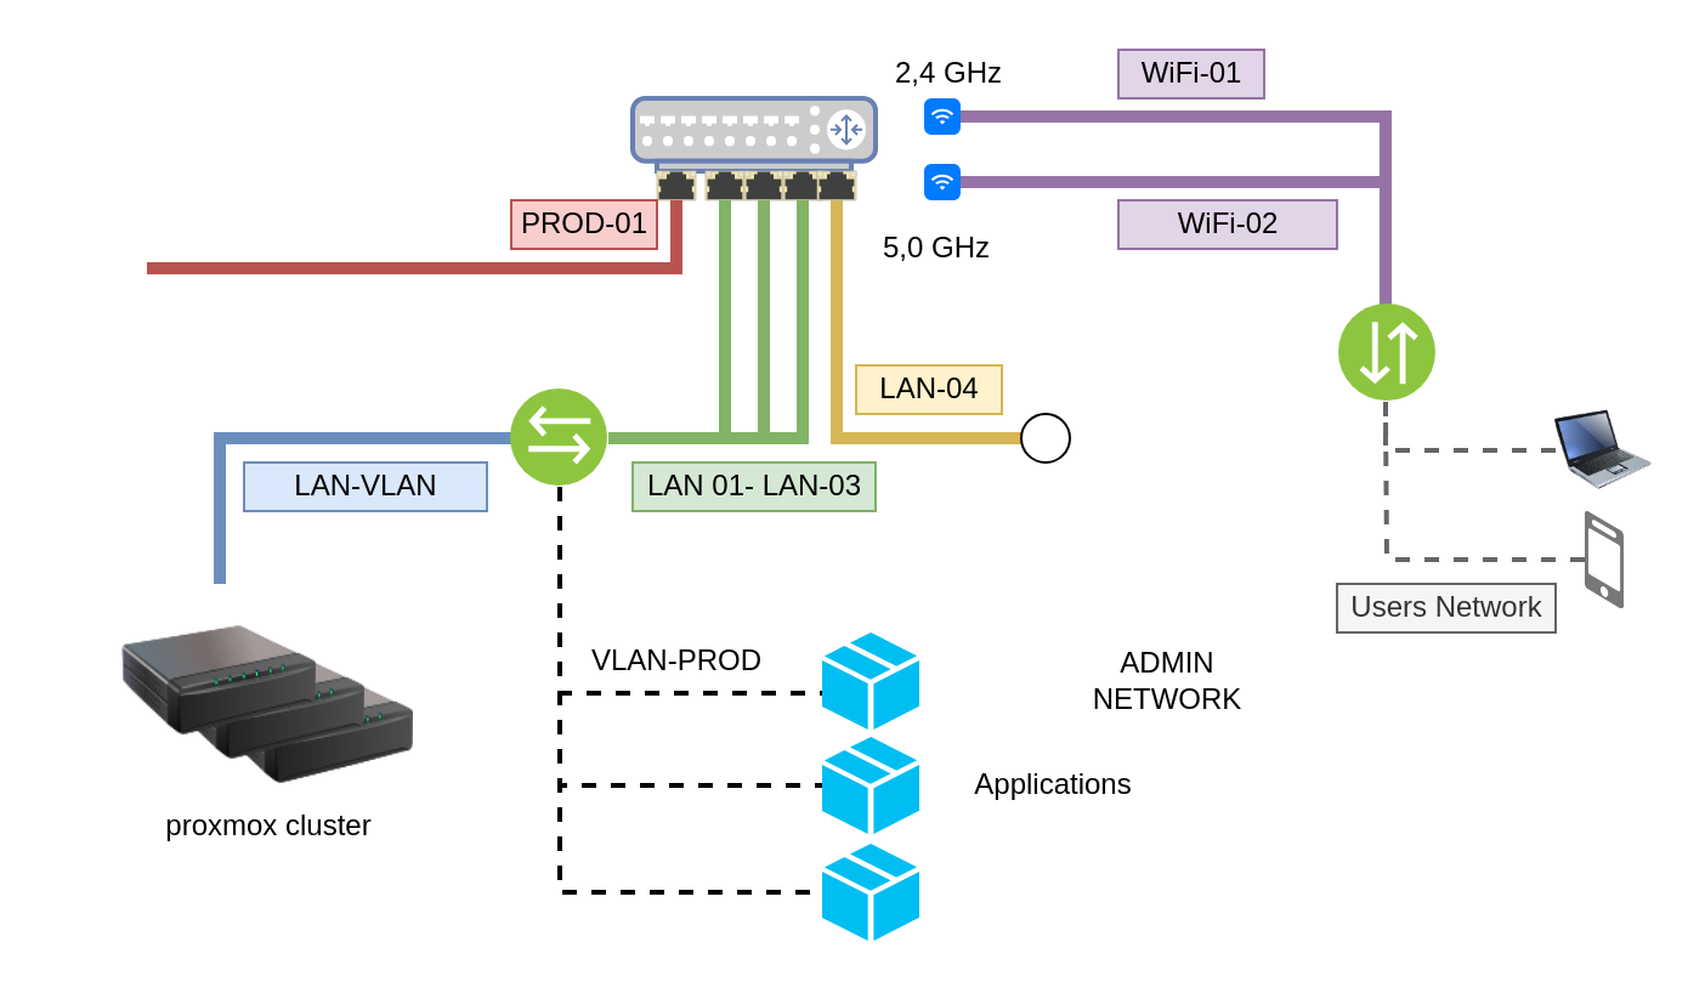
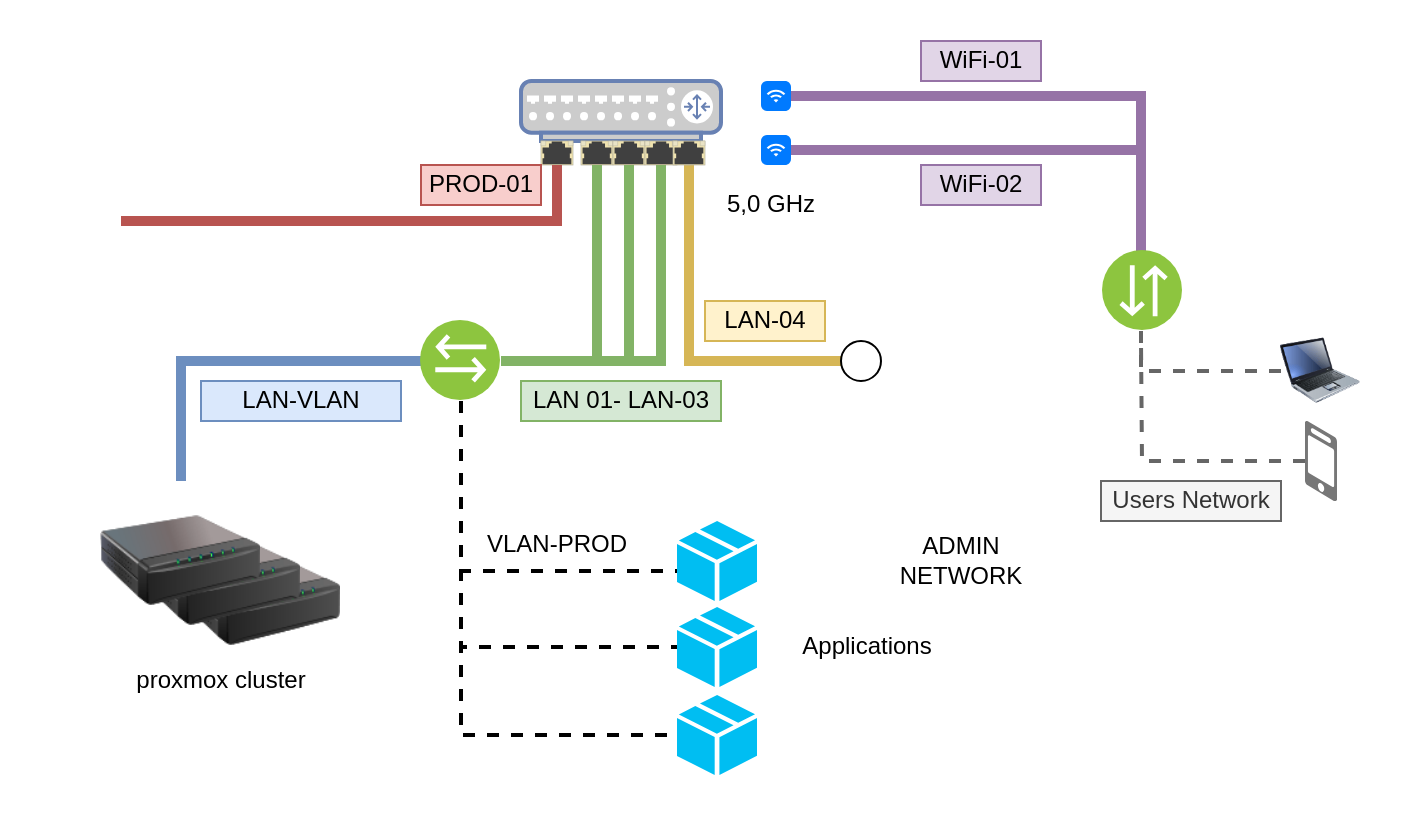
  <mxCell id="0" />
  <mxCell id="1" parent="0" />
  <mxCell id="2" value="" style="image;html=1;image=img/lib/clip_art/networking/Print_Server_128x128.png" vertex="1" parent="1"><mxGeometry x="90" y="260" width="80" height="80" as="geometry" /></mxCell>
  <mxCell id="3" value="" style="image;html=1;image=img/lib/clip_art/networking/Print_Server_128x128.png" vertex="1" parent="1"><mxGeometry x="70" y="250" width="80" height="80" as="geometry" /></mxCell>
  <mxCell id="4" value="" style="image;html=1;image=img/lib/clip_art/networking/Print_Server_128x128.png" vertex="1" parent="1"><mxGeometry x="50" y="240" width="80" height="80" as="geometry" /></mxCell>
  <mxCell id="5" value="" style="fontColor=#0066CC;verticalAlign=top;verticalLabelPosition=bottom;labelPosition=center;align=center;html=1;outlineConnect=0;fillColor=#CCCCCC;strokeColor=#6881B3;gradientColor=none;gradientDirection=north;strokeWidth=2;shape=mxgraph.networks.router;" vertex="1" parent="1"><mxGeometry x="260" y="40" width="100" height="30" as="geometry" /></mxCell>
  <mxCell id="6" value="" style="html=1;verticalLabelPosition=bottom;verticalAlign=top;outlineConnect=0;shadow=0;dashed=0;shape=mxgraph.rack.hpe_aruba.switches.rj45_sfp;" vertex="1" parent="1"><mxGeometry x="270" y="70" width="16" height="12" as="geometry" /></mxCell>
  <mxCell id="7" value="" style="html=1;verticalLabelPosition=bottom;verticalAlign=top;outlineConnect=0;shadow=0;dashed=0;shape=mxgraph.rack.hpe_aruba.switches.rj45_sfp;" vertex="1" parent="1"><mxGeometry x="290" y="70" width="16" height="12" as="geometry" /></mxCell>
  <mxCell id="8" value="" style="html=1;verticalLabelPosition=bottom;verticalAlign=top;outlineConnect=0;shadow=0;dashed=0;shape=mxgraph.rack.hpe_aruba.switches.rj45_sfp;" vertex="1" parent="1"><mxGeometry x="306" y="70" width="16" height="12" as="geometry" /></mxCell>
  <mxCell id="9" value="" style="html=1;verticalLabelPosition=bottom;verticalAlign=top;outlineConnect=0;shadow=0;dashed=0;shape=mxgraph.rack.hpe_aruba.switches.rj45_sfp;" vertex="1" parent="1"><mxGeometry x="322" y="70" width="16" height="12" as="geometry" /></mxCell>
  <mxCell id="10" style="edgeStyle=orthogonalEdgeStyle;rounded=0;jumpSize=6;orthogonalLoop=1;jettySize=auto;html=1;entryX=0;entryY=0.5;entryDx=0;entryDy=0;endArrow=none;endFill=0;strokeWidth=5;fillColor=#fff2cc;strokeColor=#d6b656;" edge="1" parent="1" source="11" target="27"><mxGeometry relative="1" as="geometry"><Array as="points"><mxPoint x="344" y="180" /></Array></mxGeometry></mxCell>
  <mxCell id="11" value="" style="html=1;verticalLabelPosition=bottom;verticalAlign=top;outlineConnect=0;shadow=0;dashed=0;shape=mxgraph.rack.hpe_aruba.switches.rj45_sfp;" vertex="1" parent="1"><mxGeometry x="336" y="70" width="16" height="12" as="geometry" /></mxCell>
  <mxCell id="12" value="PROD-01" style="text;html=1;align=center;verticalAlign=middle;resizable=0;points=[];autosize=1;strokeColor=#b85450;fillColor=#f8cecc;" vertex="1" parent="1"><mxGeometry x="210" y="82" width="60" height="20" as="geometry" /></mxCell>
  <mxCell id="13" style="edgeStyle=orthogonalEdgeStyle;rounded=0;orthogonalLoop=1;jettySize=auto;html=1;fillColor=#f8cecc;strokeColor=#b85450;endArrow=none;endFill=0;jumpSize=6;strokeWidth=5;" edge="1" parent="1" source="14" target="6"><mxGeometry relative="1" as="geometry" /></mxCell>
  <mxCell id="14" value="" style="shape=image;html=1;verticalAlign=top;verticalLabelPosition=bottom;labelBackgroundColor=#ffffff;imageAspect=0;aspect=fixed;image=https://cdn2.iconfinder.com/data/icons/plastic-xp-network/128/Network_Connection_1.png" vertex="1" parent="1"><mxGeometry x="20" y="90" width="40" height="40" as="geometry" /></mxCell>
  <mxCell id="15" style="edgeStyle=orthogonalEdgeStyle;rounded=0;jumpSize=6;orthogonalLoop=1;jettySize=auto;html=1;endArrow=none;endFill=0;strokeWidth=5;fillColor=#d5e8d4;strokeColor=#82b366;" edge="1" parent="1" source="22" target="7"><mxGeometry relative="1" as="geometry" /></mxCell>
  <mxCell id="16" style="edgeStyle=orthogonalEdgeStyle;rounded=0;jumpSize=6;orthogonalLoop=1;jettySize=auto;html=1;endArrow=none;endFill=0;strokeWidth=5;fillColor=#d5e8d4;strokeColor=#82b366;" edge="1" parent="1" source="22" target="8"><mxGeometry relative="1" as="geometry" /></mxCell>
  <mxCell id="17" style="edgeStyle=orthogonalEdgeStyle;rounded=0;jumpSize=6;orthogonalLoop=1;jettySize=auto;html=1;endArrow=none;endFill=0;strokeWidth=5;fillColor=#d5e8d4;strokeColor=#82b366;" edge="1" parent="1" source="22" target="9"><mxGeometry relative="1" as="geometry" /></mxCell>
  <mxCell id="18" style="edgeStyle=orthogonalEdgeStyle;rounded=0;jumpSize=6;orthogonalLoop=1;jettySize=auto;html=1;entryX=0.5;entryY=0;entryDx=0;entryDy=0;endArrow=none;endFill=0;strokeWidth=5;fillColor=#dae8fc;strokeColor=#6c8ebf;" edge="1" parent="1" source="22" target="4"><mxGeometry relative="1" as="geometry" /></mxCell>
  <mxCell id="19" style="edgeStyle=orthogonalEdgeStyle;rounded=0;jumpSize=6;orthogonalLoop=1;jettySize=auto;html=1;entryX=0.004;entryY=0.625;entryDx=0;entryDy=0;entryPerimeter=0;dashed=1;endArrow=none;endFill=0;strokeWidth=2;" edge="1" parent="1" source="22" target="44"><mxGeometry relative="1" as="geometry"><Array as="points"><mxPoint x="230" y="285" /></Array></mxGeometry></mxCell>
  <mxCell id="20" style="edgeStyle=orthogonalEdgeStyle;rounded=0;jumpSize=6;orthogonalLoop=1;jettySize=auto;html=1;entryX=0;entryY=0.5;entryDx=0;entryDy=0;entryPerimeter=0;dashed=1;endArrow=none;endFill=0;strokeWidth=2;" edge="1" parent="1" source="22" target="47"><mxGeometry relative="1" as="geometry"><Array as="points"><mxPoint x="230" y="323" /></Array></mxGeometry></mxCell>
  <mxCell id="21" style="edgeStyle=orthogonalEdgeStyle;rounded=0;jumpSize=6;orthogonalLoop=1;jettySize=auto;html=1;entryX=0;entryY=0.5;entryDx=0;entryDy=0;entryPerimeter=0;dashed=1;endArrow=none;endFill=0;strokeWidth=2;" edge="1" parent="1" source="22" target="48"><mxGeometry relative="1" as="geometry"><Array as="points"><mxPoint x="230" y="367" /></Array></mxGeometry></mxCell>
  <mxCell id="22" value="" style="aspect=fixed;perimeter=ellipsePerimeter;html=1;align=center;shadow=0;dashed=0;fontColor=#4277BB;labelBackgroundColor=#ffffff;fontSize=12;spacingTop=3;image;image=img/lib/ibm/vpc/Bridge.svg;" vertex="1" parent="1"><mxGeometry x="210" y="160" width="40" height="40" as="geometry" /></mxCell>
  <mxCell id="23" value="LAN 01- LAN-03" style="text;html=1;align=center;verticalAlign=middle;resizable=0;points=[];autosize=1;strokeColor=#82b366;fillColor=#d5e8d4;" vertex="1" parent="1"><mxGeometry x="260" y="190" width="100" height="20" as="geometry" /></mxCell>
  <mxCell id="24" value="" style="shape=image;html=1;verticalAlign=top;verticalLabelPosition=bottom;labelBackgroundColor=#ffffff;imageAspect=0;aspect=fixed;image=https://cdn4.iconfinder.com/data/icons/logos-brands-5/24/proxmox-128.png" vertex="1" parent="1"><mxGeometry x="50" y="240" width="20" height="20" as="geometry" /></mxCell>
  <mxCell id="25" value="proxmox cluster" style="text;html=1;align=center;verticalAlign=middle;resizable=0;points=[];autosize=1;strokeColor=none;" vertex="1" parent="1"><mxGeometry x="60" y="330" width="100" height="20" as="geometry" /></mxCell>
  <mxCell id="26" value="LAN-VLAN" style="text;html=1;align=center;verticalAlign=middle;resizable=0;points=[];autosize=1;strokeColor=#6c8ebf;fillColor=#dae8fc;" vertex="1" parent="1"><mxGeometry x="100" y="190" width="100" height="20" as="geometry" /></mxCell>
  <mxCell id="27" value="" style="ellipse;whiteSpace=wrap;html=1;aspect=fixed;" vertex="1" parent="1"><mxGeometry x="420" y="170" width="20" height="20" as="geometry" /></mxCell>
  <mxCell id="28" value="LAN-04" style="text;html=1;align=center;verticalAlign=middle;resizable=0;points=[];autosize=1;strokeColor=#d6b656;fillColor=#fff2cc;" vertex="1" parent="1"><mxGeometry x="352" y="150" width="60" height="20" as="geometry" /></mxCell>
  <mxCell id="29" value="ADMIN &lt;br&gt;NETWORK" style="text;html=1;align=center;verticalAlign=middle;resizable=0;points=[];autosize=1;strokeColor=none;" vertex="1" parent="1"><mxGeometry x="440" y="265" width="80" height="30" as="geometry" /></mxCell>
  <mxCell id="30" style="edgeStyle=orthogonalEdgeStyle;rounded=0;jumpSize=6;orthogonalLoop=1;jettySize=auto;html=1;endArrow=none;endFill=0;strokeWidth=5;fillColor=#e1d5e7;strokeColor=#9673a6;" edge="1" parent="1" source="31" target="37"><mxGeometry relative="1" as="geometry" /></mxCell>
  <mxCell id="31" value="" style="html=1;strokeWidth=1;shadow=0;dashed=0;shape=mxgraph.ios7.misc.wifi;fillColor=#007AFF;strokeColor=none;buttonText=;strokeColor2=#222222;fontColor=#222222;fontSize=8;verticalLabelPosition=bottom;verticalAlign=top;align=center;" vertex="1" parent="1"><mxGeometry x="380" y="67" width="15" height="15" as="geometry" /></mxCell>
  <mxCell id="32" style="edgeStyle=orthogonalEdgeStyle;rounded=0;jumpSize=6;orthogonalLoop=1;jettySize=auto;html=1;entryX=0;entryY=0.5;entryDx=0;entryDy=0;endArrow=none;endFill=0;strokeWidth=5;fillColor=#e1d5e7;strokeColor=#9673a6;" edge="1" parent="1" source="33" target="37"><mxGeometry relative="1" as="geometry" /></mxCell>
  <mxCell id="33" value="" style="html=1;strokeWidth=1;shadow=0;dashed=0;shape=mxgraph.ios7.misc.wifi;fillColor=#007AFF;strokeColor=none;buttonText=;strokeColor2=#222222;fontColor=#222222;fontSize=8;verticalLabelPosition=bottom;verticalAlign=top;align=center;" vertex="1" parent="1"><mxGeometry x="380" y="40" width="15" height="15" as="geometry" /></mxCell>
- <mxCell id="34" value="2,4 GHz" style="text;html=1;align=center;verticalAlign=middle;resizable=0;points=[];autosize=1;strokeColor=none;" vertex="1" parent="1"><mxGeometry x="360" y="20" width="60" height="20" as="geometry" /></mxCell>
  <mxCell id="35" value="5,0 GHz" style="text;html=1;align=center;verticalAlign=middle;resizable=0;points=[];autosize=1;strokeColor=none;" vertex="1" parent="1"><mxGeometry x="355" y="92" width="60" height="20" as="geometry" /></mxCell>
  <mxCell id="36" style="edgeStyle=orthogonalEdgeStyle;rounded=0;jumpSize=6;orthogonalLoop=1;jettySize=auto;html=1;endArrow=none;endFill=0;strokeWidth=2;fillColor=#f5f5f5;strokeColor=#666666;dashed=1;" edge="1" parent="1" source="37" target="40"><mxGeometry relative="1" as="geometry"><Array as="points"><mxPoint x="570" y="185" /></Array></mxGeometry></mxCell>
  <mxCell id="37" value="" style="aspect=fixed;perimeter=ellipsePerimeter;html=1;align=center;shadow=0;dashed=0;fontColor=#4277BB;labelBackgroundColor=#ffffff;fontSize=12;spacingTop=3;image;image=img/lib/ibm/vpc/Bridge.svg;direction=south;" vertex="1" parent="1"><mxGeometry x="550" y="125" width="40" height="40" as="geometry" /></mxCell>
  <mxCell id="38" value="WiFi-01" style="text;html=1;align=center;verticalAlign=middle;resizable=0;points=[];autosize=1;strokeColor=#9673a6;fillColor=#e1d5e7;" vertex="1" parent="1"><mxGeometry x="460" y="20" width="60" height="20" as="geometry" /></mxCell>
- <mxCell id="39" value="WiFi-02" style="text;html=1;align=center;verticalAlign=middle;resizable=0;points=[];autosize=1;strokeColor=#9673a6;fillColor=#e1d5e7;" vertex="1" parent="1"><mxGeometry x="460" y="82" width="90" height="20" as="geometry" /></mxCell>
+ <mxCell id="39" value="WiFi-02" style="text;html=1;align=center;verticalAlign=middle;resizable=0;points=[];autosize=1;strokeColor=#9673a6;fillColor=#e1d5e7;" vertex="1" parent="1"><mxGeometry x="460" y="82" width="60" height="20" as="geometry" /></mxCell>
  <mxCell id="40" value="" style="image;html=1;image=img/lib/clip_art/computers/Laptop_128x128.png" vertex="1" parent="1"><mxGeometry x="640" y="160" width="40" height="50" as="geometry" /></mxCell>
  <mxCell id="41" style="edgeStyle=orthogonalEdgeStyle;rounded=0;jumpSize=6;orthogonalLoop=1;jettySize=auto;html=1;endArrow=none;endFill=0;strokeWidth=2;fillColor=#f5f5f5;strokeColor=#666666;dashed=1;" edge="1" parent="1" source="42"><mxGeometry relative="1" as="geometry"><mxPoint x="570" y="170" as="targetPoint" /></mxGeometry></mxCell>
  <mxCell id="42" value="" style="verticalLabelPosition=bottom;html=1;verticalAlign=top;strokeWidth=1;align=center;outlineConnect=0;dashed=0;outlineConnect=0;shape=mxgraph.aws3d.mobile_worker;aspect=fixed;strokeColor=none;fillColor=#777777;" vertex="1" parent="1"><mxGeometry x="652" y="210" width="16" height="40" as="geometry" /></mxCell>
  <mxCell id="43" value="Users Network" style="text;html=1;align=center;verticalAlign=middle;resizable=0;points=[];autosize=1;strokeColor=#666666;fillColor=#f5f5f5;fontColor=#333333;" vertex="1" parent="1"><mxGeometry x="550" y="240" width="90" height="20" as="geometry" /></mxCell>
  <mxCell id="44" value="" style="verticalLabelPosition=bottom;html=1;verticalAlign=top;align=center;strokeColor=none;fillColor=#00BEF2;shape=mxgraph.azure.cloud_service_package_file;" vertex="1" parent="1"><mxGeometry x="338" y="260" width="40" height="40" as="geometry" /></mxCell>
  <mxCell id="45" value="VLAN-PROD" style="text;html=1;align=center;verticalAlign=middle;resizable=0;points=[];autosize=1;strokeColor=none;" vertex="1" parent="1"><mxGeometry x="238" y="263" width="80" height="18" as="geometry" /></mxCell>
  <mxCell id="46" value="Applications" style="text;html=1;align=center;verticalAlign=middle;resizable=0;points=[];autosize=1;strokeColor=none;" vertex="1" parent="1"><mxGeometry x="395" y="314" width="75" height="18" as="geometry" /></mxCell>
  <mxCell id="47" value="" style="verticalLabelPosition=bottom;html=1;verticalAlign=top;align=center;strokeColor=none;fillColor=#00BEF2;shape=mxgraph.azure.cloud_service_package_file;" vertex="1" parent="1"><mxGeometry x="338" y="303" width="40" height="40" as="geometry" /></mxCell>
  <mxCell id="48" value="" style="verticalLabelPosition=bottom;html=1;verticalAlign=top;align=center;strokeColor=none;fillColor=#00BEF2;shape=mxgraph.azure.cloud_service_package_file;" vertex="1" parent="1"><mxGeometry x="338" y="347" width="40" height="40" as="geometry" /></mxCell>
